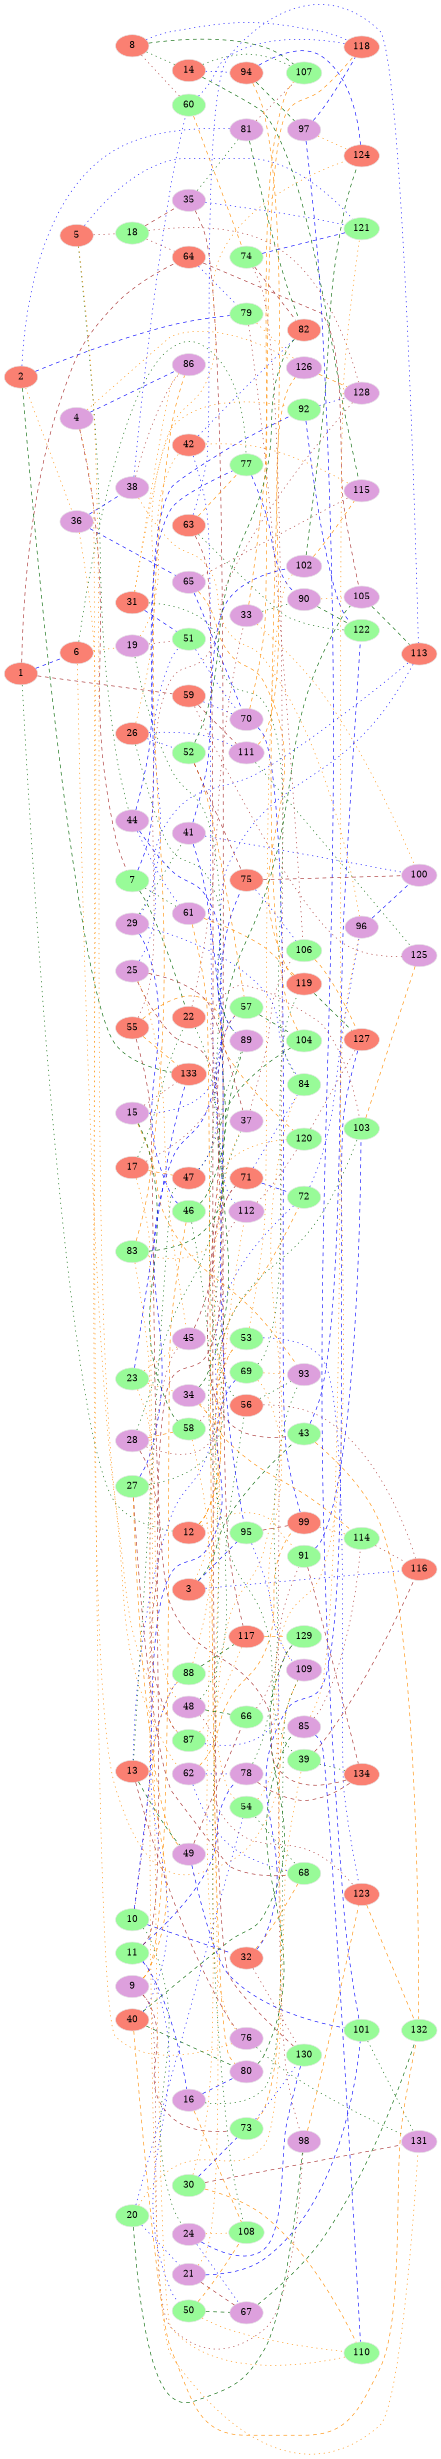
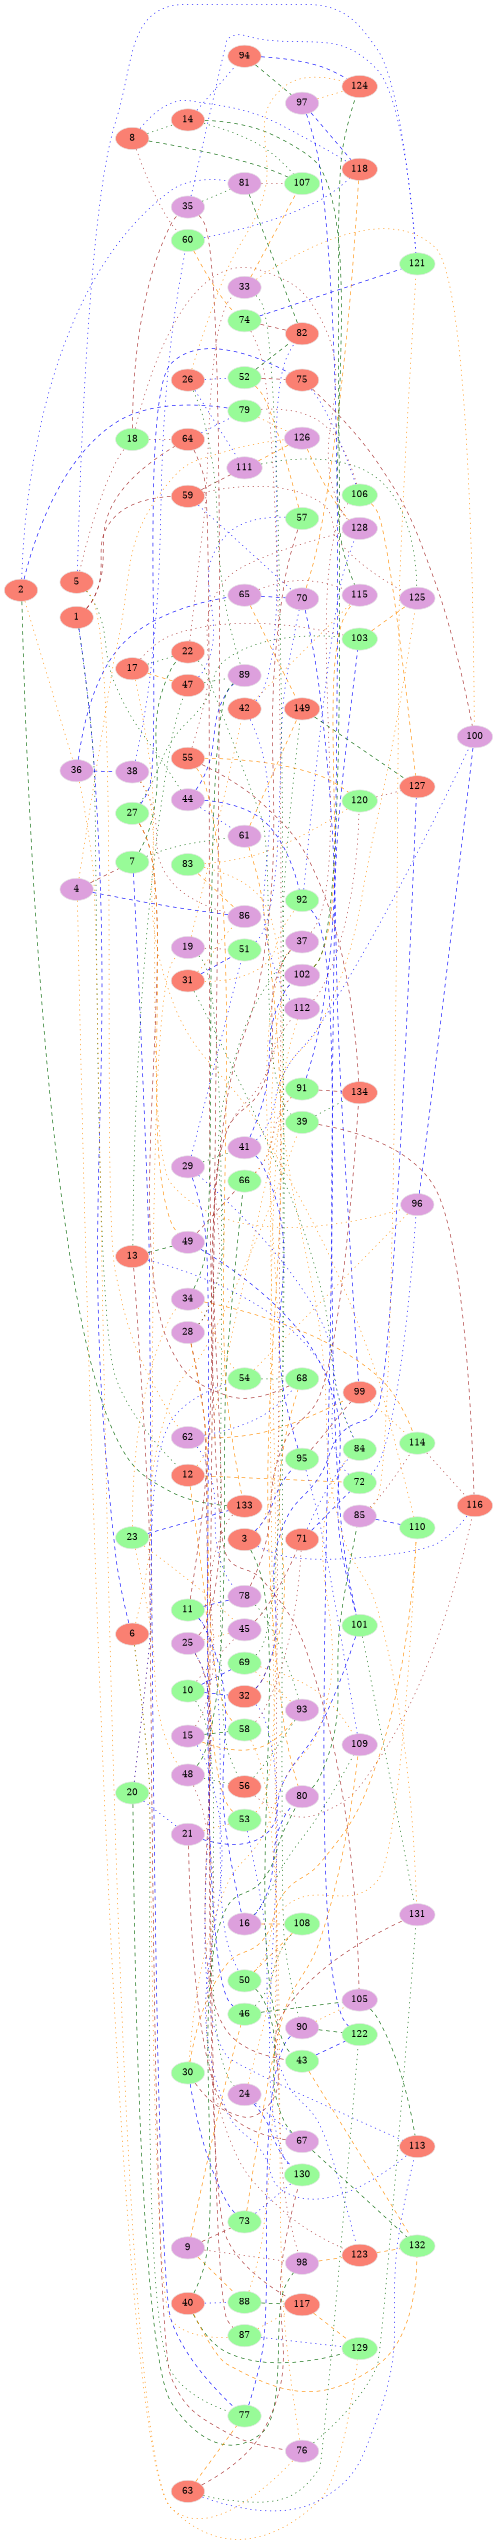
  graph {
    rankdir=LR
    node [color=gray90 fillcolor=plum style=filled]
    edge [color=darkorange style=dotted]
    1 [fillcolor=salmon]
    6 [fillcolor=salmon]
    12 [fillcolor=salmon]
    59 [fillcolor=salmon]
    64 [fillcolor=salmon]
    19
    77 [fillcolor=palegreen]
    87 [fillcolor=palegreen]
    53 [fillcolor=palegreen]
    72 [fillcolor=palegreen]
    91 [fillcolor=palegreen]
    111
    70
    125
    79 [fillcolor=palegreen]
    105
    2 [fillcolor=salmon]
    36
    81
    133 [fillcolor=salmon]
    38
    65
    129 [fillcolor=palegreen]
    126
    106 [fillcolor=palegreen]
    107 [fillcolor=palegreen]
    82 [fillcolor=salmon]
    3 [fillcolor=salmon]
    37
    43 [fillcolor=palegreen]
    95 [fillcolor=palegreen]
    116 [fillcolor=salmon]
    132 [fillcolor=palegreen]
    122 [fillcolor=palegreen]
    109
    99 [fillcolor=salmon]
    7 [fillcolor=palegreen]
    4
    76
    86
    22 [fillcolor=salmon]
    61
    131
    128
    5 [fillcolor=salmon]
    18 [fillcolor=palegreen]
    44
    62
    121 [fillcolor=palegreen]
    35
    89
    92 [fillcolor=palegreen]
    78
    68 [fillcolor=palegreen]
    42 [fillcolor=salmon]
    51 [fillcolor=palegreen]
    56 [fillcolor=salmon]
    90
    117 [fillcolor=salmon]
    39 [fillcolor=palegreen]
    33
    80
-   119 [fillcolor=salmon]
+   119 [fillcolor=salmon label=149]
    8 [fillcolor=salmon]
    14 [fillcolor=salmon]
    60 [fillcolor=palegreen]
    118 [fillcolor=salmon]
    94 [fillcolor=salmon]
    115
    74 [fillcolor=palegreen]
    46 [fillcolor=palegreen]
    9
    73 [fillcolor=palegreen]
    88 [fillcolor=palegreen]
    98
    108 [fillcolor=palegreen]
    130 [fillcolor=palegreen]
    112
    123 [fillcolor=salmon]
    10 [fillcolor=palegreen]
    24
    32 [fillcolor=salmon]
    45
    69 [fillcolor=palegreen]
    67
    127 [fillcolor=salmon]
    71 [fillcolor=salmon]
    93
    11 [fillcolor=palegreen]
    16
    50 [fillcolor=palegreen]
    57 [fillcolor=palegreen]
    110 [fillcolor=palegreen]
-   104 [fillcolor=palegreen]
    134 [fillcolor=salmon]
    102
    96
    103 [fillcolor=palegreen]
    13 [fillcolor=salmon]
    47 [fillcolor=salmon]
    49
    101 [fillcolor=palegreen]
    66 [fillcolor=palegreen]
    124 [fillcolor=salmon]
    97
    15
    58 [fillcolor=palegreen]
    113 [fillcolor=salmon]
    85
    17 [fillcolor=salmon]
    20 [fillcolor=palegreen]
    21
    54 [fillcolor=palegreen]
    100
    23 [fillcolor=palegreen]
    34
    48
    114 [fillcolor=palegreen]
    25
    26 [fillcolor=salmon]
    52 [fillcolor=palegreen]
    75 [fillcolor=salmon]
    27 [fillcolor=palegreen]
    28
    120 [fillcolor=palegreen]
    29
    41
    84 [fillcolor=palegreen]
    30 [fillcolor=palegreen]
    31 [fillcolor=salmon]
    40 [fillcolor=salmon]
    55 [fillcolor=salmon]
    63 [fillcolor=salmon]
    83 [fillcolor=palegreen]
    1 -- 6 [color=blue style=dashed]
    1 -- 12 [color=darkgreen]
    1 -- 59 [color=brown style=dashed]
    1 -- 64 [color=brown style=dashed]
    6 -- 19
    6 -- 77 [color=darkgreen]
    6 -- 87
    12 -- 53 [style=dashed]
    12 -- 72 [style=dashed]
    12 -- 91
    59 -- 111 [color=brown style=dashed]
    59 -- 70 [color=blue]
    59 -- 125 [color=brown]
    64 -- 79 [color=blue]
    64 -- 105 [color=brown style=dashed]
    19 -- 42
    19 -- 51 [color=brown]
    19 -- 56 [color=darkgreen]
    77 -- 90 [color=blue style=dashed]
    87 -- 129 [color=blue]
    87 -- 117
    53 -- 123 [color=blue]
    53 -- 102
    72 -- 96 [color=blue]
    91 -- 134 [color=brown style=dashed]
    91 -- 103 [color=blue style=dashed]
    111 -- 125 [color=darkgreen]
    111 -- 126 [style=dashed]
    70 -- 99 [color=blue style=dashed]
    70 -- 118 [style=dashed]
    79 -- 126
    79 -- 106 [color=brown]
    105 -- 113 [color=darkgreen style=dashed]
    2 -- 79 [color=blue style=dashed]
    2 -- 36
    2 -- 81 [color=blue]
    2 -- 133 [color=darkgreen style=dashed]
    36 -- 38 [color=blue style=dashed]
    36 -- 65 [color=blue style=dashed]
    36 -- 129
    81 -- 107 [color=brown]
    81 -- 82 [color=darkgreen style=dashed]
    38 -- 86 [color=brown]
    38 -- 60 [color=blue]
    38 -- 96
    65 -- 70 [color=blue style=dashed]
    65 -- 119 [style=dashed]
    65 -- 115 [color=brown]
    126 -- 128 [style=dashed]
    106 -- 127 [style=dashed]
    3 -- 37
    3 -- 43 [color=darkgreen style=dashed]
    3 -- 95 [color=blue style=dashed]
    3 -- 116 [color=blue]
    37 -- 106 [color=brown]
    43 -- 132 [style=dashed]
    43 -- 122 [color=blue style=dashed]
    95 -- 109 [color=blue]
    95 -- 99 [color=brown style=dashed]
    99 -- 114
    7 -- 77 [color=blue style=dashed]
    7 -- 22 [color=darkgreen style=dashed]
    7 -- 61 [color=darkgreen]
    4 -- 126
    4 -- 7 [color=brown style=dashed]
    4 -- 76
    4 -- 86 [color=blue style=dashed]
    76 -- 131 [color=darkgreen]
    22 -- 39 [color=darkgreen]
    22 -- 33 [color=brown]
    61 -- 80 [style=dashed]
    61 -- 119 [style=dashed]
    5 -- 18 [color=brown]
    5 -- 44 [color=darkgreen]
    5 -- 62
    5 -- 121 [color=blue]
    18 -- 64 [color=brown]
    18 -- 128 [color=brown]
    18 -- 35 [color=brown style=dashed]
    44 -- 61 [color=blue]
    44 -- 89 [color=blue style=dashed]
    44 -- 92 [color=blue style=dashed]
    62 -- 99 [style=dashed]
    62 -- 78 [color=blue]
    62 -- 68 [color=blue]
    35 -- 81 [color=darkgreen]
    35 -- 121 [color=blue]
    35 -- 117 [color=brown style=dashed]
    92 -- 122 [color=blue style=dashed]
    92 -- 128 [color=blue]
    78 -- 93 [color=darkgreen]
    78 -- 134 [color=brown style=dashed]
    42 -- 82 [color=blue]
    42 -- 115
    42 -- 112 [color=blue]
    51 -- 70 [color=blue]
    56 -- 116 [color=brown]
    56 -- 93 [color=darkgreen]
    90 -- 105
    90 -- 122 [color=darkgreen style=dashed]
    117 -- 129 [style=dashed]
    39 -- 116 [color=brown style=dashed]
    39 -- 134 [color=darkgreen]
    33 -- 107 [style=dashed]
    33 -- 90 [color=darkgreen]
    33 -- 100
    80 -- 85 [color=darkgreen style=dashed]
    119 -- 127 [color=darkgreen style=dashed]
    8 -- 107 [color=darkgreen style=dashed]
    8 -- 14 [color=darkgreen]
    8 -- 60 [color=brown]
    8 -- 118 [color=blue]
    14 -- 107 [color=darkgreen]
    14 -- 94 [color=blue]
    14 -- 115 [color=darkgreen style=dashed]
    60 -- 118 [color=blue]
    60 -- 74 [style=dashed]
-   94 -- 104 [style=dashed]
    94 -- 124 [color=blue style=dashed]
    94 -- 97 [color=darkgreen style=dashed]
    74 -- 82 [color=brown style=dashed]
    74 -- 121 [color=blue style=dashed]
    74 -- 98 [color=brown]
    46 -- 105 [color=darkgreen style=dashed]
    46 -- 108 [color=darkgreen]
    9 -- 46 [style=dashed]
    9 -- 73 [color=brown style=dashed]
    9 -- 88 [style=dashed]
    9 -- 98 [color=brown]
    73 -- 109 [style=dashed]
    73 -- 130 [color=blue]
    88 -- 117 [color=darkgreen style=dashed]
    88 -- 112
    98 -- 123 [style=dashed]
    112 -- 120 [color=brown]
    123 -- 132 [style=dashed]
    10 -- 24 [color=darkgreen]
    10 -- 32 [color=blue style=dashed]
    10 -- 45 [color=brown]
    10 -- 69 [color=blue style=dashed]
    24 -- 108
    24 -- 130 [color=blue style=dashed]
    24 -- 67 [color=blue]
    32 -- 68 [style=dashed]
-   32 -- 130 [color=brown]
+   32 -- 130 [color=blue]
    32 -- 127 [color=blue style=dashed]
    45 -- 71 [color=brown style=dashed]
    69 -- 109
    69 -- 119 [color=darkgreen]
    69 -- 93
    67 -- 132 [color=darkgreen style=dashed]
    71 -- 72 [color=blue style=dashed]
    71 -- 84 [color=blue]
    11 -- 78 [color=blue style=dashed]
    11 -- 16 [color=blue style=dashed]
    11 -- 50 [color=blue]
    11 -- 57 [color=brown style=dashed]
    16 -- 109 [color=darkgreen]
    16 -- 80 [color=blue style=dashed]
    16 -- 108 [style=dashed]
    50 -- 108 [style=dashed]
    50 -- 67 [color=darkgreen style=dashed]
    50 -- 110
-   57 -- 104 [color=darkgreen style=dashed]
    102 -- 115 [style=dashed]
    102 -- 124 [color=darkgreen style=dashed]
    96 -- 100 [color=blue style=dashed]
    103 -- 125 [style=dashed]
    13 -- 72 [color=blue]
    13 -- 76 [color=brown style=dashed]
    13 -- 47 [color=darkgreen]
    13 -- 49 [color=darkgreen style=dashed]
    47 -- 89 [color=darkgreen]
    47 -- 57 [color=blue]
    49 -- 101 [color=blue style=dashed]
    49 -- 66 [color=brown style=dashed]
    101 -- 131 [color=darkgreen]
    66 -- 91 [color=brown]
+   66 -- 125
    97 -- 118 [color=blue style=dashed]
    97 -- 101 [color=blue style=dashed]
    97 -- 124
    15 -- 133 [color=brown]
    15 -- 93 [style=dashed]
    15 -- 58 [color=darkgreen style=dashed]
    15 -- 113 [color=blue]
    58 -- 76
    58 -- 71 [color=brown]
    85 -- 121
    85 -- 110 [color=blue style=dashed]
    85 -- 114 [color=brown]
    17 -- 22 [color=darkgreen]
    17 -- 110
    17 -- 103 [color=brown]
    17 -- 47 [style=dashed]
    20 -- 39
    20 -- 98 [color=darkgreen style=dashed]
    20 -- 21 [color=blue]
    20 -- 54 [color=blue]
    21 -- 53
    21 -- 67 [color=brown style=dashed]
    21 -- 101 [color=blue style=dashed]
    54 -- 68 [color=darkgreen]
    54 -- 96
    23 -- 133 [color=blue style=dashed]
    23 -- 45
    23 -- 34
    23 -- 48
    34 -- 89 [color=darkgreen style=dashed]
    34 -- 54
    34 -- 114 [style=dashed]
    48 -- 56 [color=darkgreen]
    48 -- 123 [color=brown]
    48 -- 66 [color=darkgreen style=dashed]
    114 -- 116 [color=brown]
    25 -- 37 [color=brown style=dashed]
    25 -- 43 [color=brown style=dashed]
    25 -- 45
    25 -- 113 [color=blue]
    26 -- 111 [color=blue]
    26 -- 89 [color=darkgreen]
    26 -- 124
    26 -- 52 [color=blue]
    52 -- 82 [color=darkgreen style=dashed]
    52 -- 57 [style=dashed]
    52 -- 75 [color=brown style=dashed]
    75 -- 106 [color=blue]
    75 -- 100 [color=brown style=dashed]
    27 -- 68 [color=brown style=dashed]
    27 -- 103 [color=darkgreen]
    27 -- 49 [style=dashed]
    27 -- 75 [color=blue style=dashed]
    28 -- 87 [color=brown style=dashed]
    28 -- 37 [color=darkgreen]
    28 -- 112 [color=brown]
    28 -- 58 [style=dashed]
    120 -- 127 [color=brown]
    29 -- 51 [color=blue]
    29 -- 46 [color=blue style=dashed]
    29 -- 41 [color=darkgreen]
    29 -- 84 [color=blue]
    41 -- 95 [color=blue style=dashed]
    41 -- 102 [color=blue style=dashed]
    41 -- 100 [color=blue]
    30 -- 131 [color=brown style=dashed]
    30 -- 73 [color=blue style=dashed]
    30 -- 110 [style=dashed]
    30 -- 84
    31 -- 86
    31 -- 92
    31 -- 51 [color=blue style=dashed]
    31 -- 84 [color=darkgreen]
    40 -- 129 [color=darkgreen style=dashed]
    40 -- 132 [style=dashed]
    40 -- 80 [color=darkgreen style=dashed]
    40 -- 88 [color=blue]
    55 -- 133 [style=dashed]
    55 -- 128 [color=brown]
    55 -- 134 [color=brown style=dashed]
    55 -- 120 [style=dashed]
    63 -- 77 [style=dashed]
    63 -- 122 [color=darkgreen]
    63 -- 130 [color=brown style=dashed]
    63 -- 113 [color=blue]
    83 -- 86 [style=dashed]
    83 -- 131
-   83 -- 104 [color=darkgreen style=dashed]
    83 -- 120
  }
